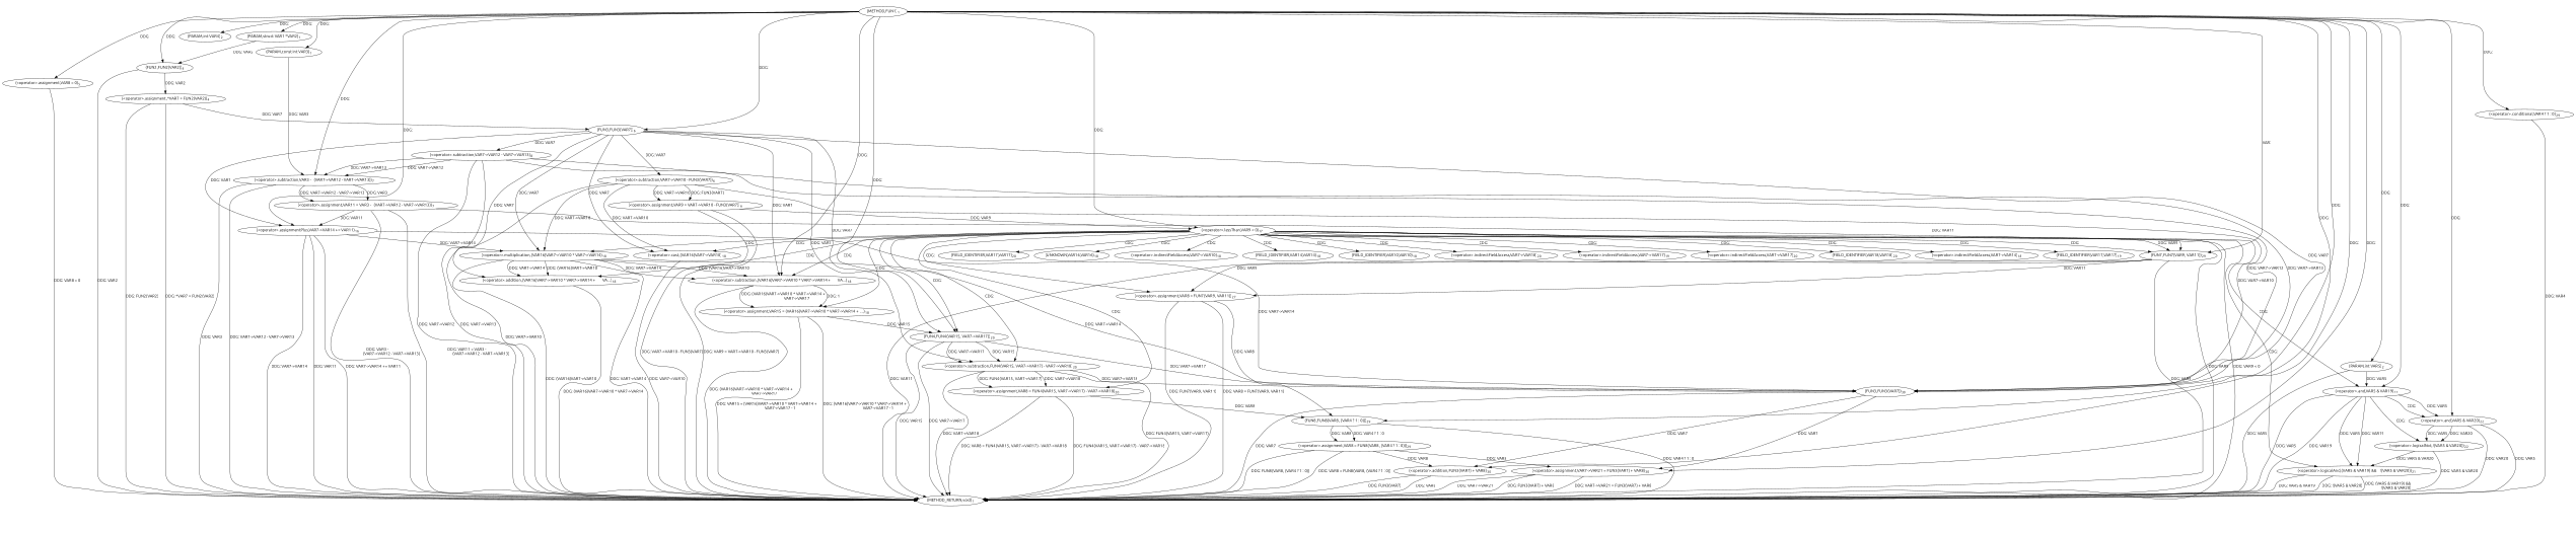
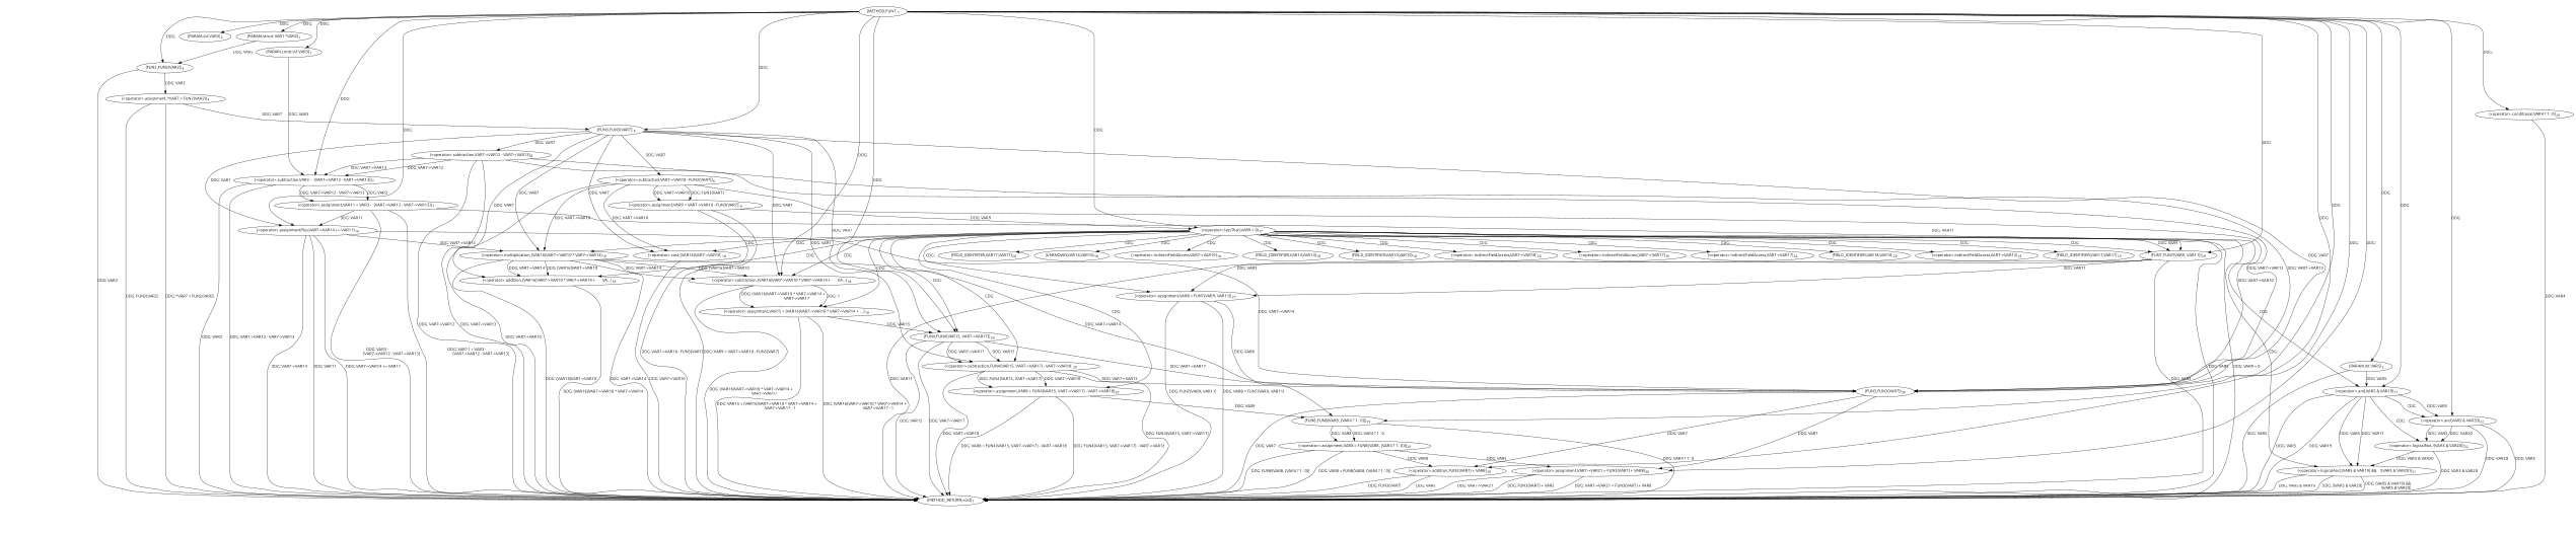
  digraph {
    fontname=Ubuntu
    node [fontname=Ubuntu]
    edge [fontname=Ubuntu]
    n1 [label=<(METHOD,FUN1)<SUB>1</SUB>>]
    n2 [label=<(PARAM,struct VAR1 *VAR2)<SUB>1</SUB>>]
    n3 [label=<(PARAM,const int VAR3)<SUB>1</SUB>>]
    n4 [label=<(PARAM,int VAR4)<SUB>2</SUB>>]
    n5 [label=<(PARAM,int VAR5)<SUB>2</SUB>>]
-   n6 [label=<(&lt;operator&gt;.assignment,VAR8 = 0)<SUB>5</SUB>>]
    n7 [label=<(&lt;operator&gt;.assignmentPlus,VAR7-&gt;VAR14 += VAR11)<SUB>16</SUB>>]
    n8 [label=<(&lt;operator&gt;.assignment,VAR7-&gt;VAR21 = FUN3(VAR7) + VAR8)<SUB>30</SUB>>]
    n9 [label=<(&lt;operator&gt;.lessThan,VAR9 &lt; 0)<SUB>17</SUB>>]
    n10 [label=<(FUN2,FUN2(VAR2))<SUB>4</SUB>>]
    n11 [label=<(&lt;operator&gt;.subtraction,VAR3 -  				 (VAR7-&gt;VAR12 - VAR7-&gt;VAR13))<SUB>7</SUB>>]
    n12 [label=<(FUN8,FUN8(VAR8, (VAR4 ? 1 : 0)))<SUB>29</SUB>>]
    n13 [label=<(&lt;operator&gt;.addition,FUN3(VAR7) + VAR8)<SUB>30</SUB>>]
    n14 [label=<(FUN3,FUN3(VAR7))<SUB>6</SUB>>]
    n15 [label=<(&lt;operator&gt;.conditional,VAR4 ? 1 : 0)<SUB>29</SUB>>]
    n16 [label=<(FUN3,FUN3(VAR7))<SUB>30</SUB>>]
    n17 [label=<(&lt;operator&gt;.subtraction,(VAR16)VAR7-&gt;VAR10 * VAR7-&gt;VAR14 + 			       VA...)<SUB>18</SUB>>]
    n18 [label=<(FUN4,FUN4(VAR15, VAR7-&gt;VAR17))<SUB>20</SUB>>]
    n19 [label=<(&lt;operator&gt;.and,VAR5 &amp; VAR19)<SUB>21</SUB>>]
    n20 [label=<(&lt;operator&gt;.and,VAR5 &amp; VAR20)<SUB>22</SUB>>]
    n21 [label=<(FUN7,FUN7(VAR9, VAR11))<SUB>29</SUB>>]
    n22 [label=<(METHOD_RETURN,void)<SUB>1</SUB>>]
    n23 [label=<(&lt;operator&gt;.multiplication,(VAR16)VAR7-&gt;VAR10 * VAR7-&gt;VAR14)<SUB>18</SUB>>]
    n24 [label=<(&lt;operator&gt;.assignment,VAR15 = (VAR16)VAR7-&gt;VAR10 * VAR7-&gt;VAR14 + 			 ...)<SUB>18</SUB>>]
    n25 [label=<(&lt;operator&gt;.assignment,VAR8 = FUN4(VAR15, VAR7-&gt;VAR17) - VAR7-&gt;VAR18)<SUB>20</SUB>>]
    n26 [label=<(&lt;operator&gt;.subtraction,FUN4(VAR15, VAR7-&gt;VAR17) - VAR7-&gt;VAR18)<SUB>20</SUB>>]
    n27 [label=<(&lt;operator&gt;.logicalAnd,(VAR5 &amp; VAR19) &amp;&amp; 		   !(VAR5 &amp; VAR20))<SUB>21</SUB>>]
    n28 [label=<(&lt;operator&gt;.addition,(VAR16)VAR7-&gt;VAR10 * VAR7-&gt;VAR14 + 			       VA...)<SUB>18</SUB>>]
    n29 [label=<(&lt;operator&gt;.assignment,VAR8 = FUN7(VAR9, VAR11))<SUB>27</SUB>>]
    n30 [label=<(&lt;operator&gt;.cast,(VAR16)VAR7-&gt;VAR10)<SUB>18</SUB>>]
    n31 [label=<(&lt;operator&gt;.indirectFieldAccess,VAR7-&gt;VAR18)<SUB>20</SUB>>]
    n32 [label=<(&lt;operator&gt;.indirectFieldAccess,VAR7-&gt;VAR17)<SUB>19</SUB>>]
    n33 [label=<(&lt;operator&gt;.indirectFieldAccess,VAR7-&gt;VAR17)<SUB>20</SUB>>]
    n34 [label=<(FIELD_IDENTIFIER,VAR18,VAR18)<SUB>20</SUB>>]
    n35 [label=<(&lt;operator&gt;.indirectFieldAccess,VAR7-&gt;VAR14)<SUB>18</SUB>>]
    n36 [label=<(FIELD_IDENTIFIER,VAR17,VAR17)<SUB>19</SUB>>]
    n37 [label=<(FIELD_IDENTIFIER,VAR17,VAR17)<SUB>20</SUB>>]
    n38 [label=<(UNKNOWN,VAR16,VAR16)<SUB>18</SUB>>]
    n39 [label=<(&lt;operator&gt;.indirectFieldAccess,VAR7-&gt;VAR10)<SUB>18</SUB>>]
    n40 [label=<(FIELD_IDENTIFIER,VAR14,VAR14)<SUB>18</SUB>>]
    n41 [label=<(FIELD_IDENTIFIER,VAR10,VAR10)<SUB>18</SUB>>]
    n42 [label=<(&lt;operator&gt;.assignment,*VAR7 = FUN2(VAR2))<SUB>4</SUB>>]
    n43 [label=<(&lt;operator&gt;.assignment,VAR11 = VAR3 -  				 (VAR7-&gt;VAR12 - VAR7-&gt;VAR13))<SUB>7</SUB>>]
    n44 [label=<(&lt;operator&gt;.assignment,VAR8 = FUN8(VAR8, (VAR4 ? 1 : 0)))<SUB>29</SUB>>]
    n45 [label=<(&lt;operator&gt;.subtraction,VAR7-&gt;VAR10 - FUN3(VAR7))<SUB>6</SUB>>]
    n46 [label=<(&lt;operator&gt;.subtraction,VAR7-&gt;VAR12 - VAR7-&gt;VAR13)<SUB>8</SUB>>]
    n47 [label=<(&lt;operator&gt;.logicalNot,!(VAR5 &amp; VAR20))<SUB>22</SUB>>]
    n48 [label=<(&lt;operator&gt;.assignment,VAR9 = VAR7-&gt;VAR10 - FUN3(VAR7))<SUB>6</SUB>>]
    n1 -> n2 [label="DDG: "]
    n1 -> n3 [label="DDG: "]
    n1 -> n4 [label="DDG: "]
    n1 -> n5 [label="DDG: "]
-   n1 -> n6 [label="DDG: "]
    n1 -> n7 [label="DDG: "]
    n1 -> n8 [label="DDG: "]
    n1 -> n9 [label="DDG: "]
    n1 -> n10 [label="DDG: "]
    n1 -> n11 [label="DDG: "]
    n1 -> n12 [label="DDG: "]
    n1 -> n13 [label="DDG: "]
    n1 -> n14 [label="DDG: "]
    n1 -> n15 [label="DDG: "]
    n1 -> n16 [label="DDG: "]
    n1 -> n17 [label="DDG: "]
    n1 -> n18 [label="DDG: "]
    n1 -> n19 [label="DDG: "]
    n1 -> n20 [label="DDG: "]
-   n1 -> n21 [label="VAR: "]
+   n1 -> n21 [label="DDG: "]
    n2 -> n10 [label="DDG: VAR2"]
    n3 -> n11 [label="DDG: VAR3"]
    n5 -> n19 [label="DDG: VAR5"]
    n5 -> n22 [label="DDG: VAR5"]
-   n6 -> n22 [label="DDG: VAR8 = 0"]
    n7 -> n16 [label="DDG: VAR7-&gt;VAR14"]
    n7 -> n22 [label="DDG: VAR7-&gt;VAR14"]
    n7 -> n22 [label="DDG: VAR11"]
    n7 -> n22 [label="DDG: VAR7-&gt;VAR14 += VAR11"]
    n7 -> n23 [label="DDG: VAR7-&gt;VAR14"]
    n8 -> n22 [label="DDG: VAR7-&gt;VAR21"]
    n8 -> n22 [label="DDG: FUN3(VAR7) + VAR8"]
    n8 -> n22 [label="DDG: VAR7-&gt;VAR21 = FUN3(VAR7) + VAR8"]
    n9 -> n17 [label="CDG: "]
    n9 -> n18 [label="CDG: "]
    n9 -> n19 [label="CDG: "]
    n9 -> n21 [label="DDG: VAR9"]
    n9 -> n21 [label="CDG: "]
    n9 -> n22 [label="DDG: VAR9"]
    n9 -> n22 [label="DDG: VAR9 &lt; 0"]
    n9 -> n23 [label="CDG: "]
    n9 -> n24 [label="CDG: "]
    n9 -> n25 [label="CDG: "]
    n9 -> n26 [label="CDG: "]
    n9 -> n27 [label="CDG: "]
    n9 -> n28 [label="CDG: "]
    n9 -> n29 [label="CDG: "]
    n9 -> n30 [label="CDG: "]
    n9 -> n31 [label="CDG: "]
    n9 -> n32 [label="CDG: "]
    n9 -> n33 [label="CDG: "]
    n9 -> n34 [label="CDG: "]
    n9 -> n35 [label="CDG: "]
    n9 -> n36 [label="CDG: "]
    n9 -> n37 [label="CDG: "]
    n9 -> n38 [label="CDG: "]
    n9 -> n39 [label="CDG: "]
    n9 -> n40 [label="CDG: "]
    n9 -> n41 [label="CDG: "]
    n10 -> n22 [label="DDG: VAR2"]
    n10 -> n42 [label="DDG: VAR2"]
    n11 -> n22 [label="DDG: VAR3"]
    n11 -> n22 [label="DDG: VAR7-&gt;VAR12 - VAR7-&gt;VAR13"]
    n11 -> n43 [label="DDG: VAR3"]
    n11 -> n43 [label="DDG: VAR7-&gt;VAR12 - VAR7-&gt;VAR13"]
    n12 -> n22 [label="DDG: VAR4 ? 1 : 0"]
    n12 -> n44 [label="DDG: VAR8"]
    n12 -> n44 [label="DDG: VAR4 ? 1 : 0"]
    n13 -> n22 [label="DDG: FUN3(VAR7)"]
    n13 -> n22 [label="DDG: VAR8"]
    n14 -> n7 [label="DDG: VAR7"]
    n14 -> n16 [label="DDG: VAR7"]
    n14 -> n17 [label="DDG: VAR7"]
    n14 -> n18 [label="DDG: VAR7"]
    n14 -> n23 [label="DDG: VAR7"]
    n14 -> n26 [label="DDG: VAR7"]
    n14 -> n28 [label="DDG: VAR7"]
    n14 -> n30 [label="DDG: VAR7"]
    n14 -> n45 [label="DDG: VAR7"]
    n14 -> n46 [label="DDG: VAR7"]
    n15 -> n22 [label="DDG: VAR4"]
    n16 -> n8 [label="DDG: VAR7"]
    n16 -> n13 [label="DDG: VAR7"]
    n16 -> n22 [label="DDG: VAR7"]
    n17 -> n22 [label="DDG: (VAR16)VAR7-&gt;VAR10 * VAR7-&gt;VAR14 +\n			       VAR7-&gt;VAR17"]
    n17 -> n24 [label="DDG: (VAR16)VAR7-&gt;VAR10 * VAR7-&gt;VAR14 +\n			       VAR7-&gt;VAR17"]
    n17 -> n24 [label="DDG: 1"]
    n18 -> n16 [label="DDG: VAR7-&gt;VAR17"]
    n18 -> n22 [label="DDG: VAR15"]
    n18 -> n22 [label="DDG: VAR7-&gt;VAR17"]
    n18 -> n26 [label="DDG: VAR15"]
    n18 -> n26 [label="DDG: VAR7-&gt;VAR17"]
    n19 -> n20 [label="DDG: VAR5"]
    n19 -> n20 [label="CDG: "]
    n19 -> n22 [label="DDG: VAR5"]
    n19 -> n22 [label="DDG: VAR19"]
    n19 -> n27 [label="DDG: VAR5"]
    n19 -> n27 [label="DDG: VAR19"]
    n19 -> n47 [label="CDG: "]
    n20 -> n22 [label="DDG: VAR5"]
    n20 -> n22 [label="DDG: VAR20"]
    n20 -> n47 [label="DDG: VAR5"]
    n20 -> n47 [label="DDG: VAR20"]
    n21 -> n22 [label="DDG: VAR9"]
    n21 -> n22 [label="DDG: VAR11"]
    n21 -> n29 [label="DDG: VAR9"]
    n21 -> n29 [label="DDG: VAR11"]
    n23 -> n16 [label="DDG: VAR7-&gt;VAR14"]
    n23 -> n17 [label="DDG: (VAR16)VAR7-&gt;VAR10"]
    n23 -> n17 [label="DDG: VAR7-&gt;VAR14"]
    n23 -> n22 [label="DDG: (VAR16)VAR7-&gt;VAR10"]
    n23 -> n22 [label="DDG: VAR7-&gt;VAR14"]
    n23 -> n28 [label="DDG: (VAR16)VAR7-&gt;VAR10"]
    n23 -> n28 [label="DDG: VAR7-&gt;VAR14"]
    n24 -> n18 [label="DDG: VAR15"]
    n24 -> n22 [label="DDG: (VAR16)VAR7-&gt;VAR10 * VAR7-&gt;VAR14 +\n			       VAR7-&gt;VAR17 - 1"]
    n24 -> n22 [label="DDG: VAR15 = (VAR16)VAR7-&gt;VAR10 * VAR7-&gt;VAR14 +\n			       VAR7-&gt;VAR17 - 1"]
    n25 -> n12 [label="DDG: VAR8"]
    n25 -> n22 [label="DDG: FUN4(VAR15, VAR7-&gt;VAR17) - VAR7-&gt;VAR18"]
    n25 -> n22 [label="DDG: VAR8 = FUN4(VAR15, VAR7-&gt;VAR17) - VAR7-&gt;VAR18"]
    n26 -> n16 [label="DDG: VAR7-&gt;VAR18"]
    n26 -> n22 [label="DDG: FUN4(VAR15, VAR7-&gt;VAR17)"]
    n26 -> n22 [label="DDG: VAR7-&gt;VAR18"]
    n26 -> n25 [label="DDG: FUN4(VAR15, VAR7-&gt;VAR17)"]
    n26 -> n25 [label="DDG: VAR7-&gt;VAR18"]
    n27 -> n22 [label="DDG: VAR5 &amp; VAR19"]
    n27 -> n22 [label="DDG: !(VAR5 &amp; VAR20)"]
    n27 -> n22 [label="DDG: (VAR5 &amp; VAR19) &amp;&amp;\n		   !(VAR5 &amp; VAR20)"]
    n28 -> n22 [label="DDG: (VAR16)VAR7-&gt;VAR10 * VAR7-&gt;VAR14"]
    n29 -> n12 [label="DDG: VAR8"]
    n29 -> n22 [label="DDG: FUN7(VAR9, VAR11)"]
    n29 -> n22 [label="DDG: VAR8 = FUN7(VAR9, VAR11)"]
    n30 -> n22 [label="DDG: VAR7-&gt;VAR10"]
    n42 -> n14 [label="DDG: VAR7"]
    n42 -> n22 [label="DDG: FUN2(VAR2)"]
    n42 -> n22 [label="DDG: *VAR7 = FUN2(VAR2)"]
    n43 -> n7 [label="DDG: VAR11"]
    n43 -> n21 [label="DDG: VAR11"]
    n43 -> n22 [label="DDG: VAR3 -\n 				 (VAR7-&gt;VAR12 - VAR7-&gt;VAR13)"]
    n43 -> n22 [label="DDG: VAR11 = VAR3 -\n 				 (VAR7-&gt;VAR12 - VAR7-&gt;VAR13)"]
    n44 -> n8 [label="DDG: VAR8"]
    n44 -> n13 [label="DDG: VAR8"]
    n44 -> n22 [label="DDG: FUN8(VAR8, (VAR4 ? 1 : 0))"]
    n44 -> n22 [label="DDG: VAR8 = FUN8(VAR8, (VAR4 ? 1 : 0))"]
    n45 -> n16 [label="DDG: VAR7-&gt;VAR10"]
    n45 -> n22 [label="DDG: VAR7-&gt;VAR10"]
    n45 -> n23 [label="DDG: VAR7-&gt;VAR10"]
    n45 -> n30 [label="DDG: VAR7-&gt;VAR10"]
    n45 -> n48 [label="DDG: VAR7-&gt;VAR10"]
    n45 -> n48 [label="DDG: FUN3(VAR7)"]
    n46 -> n11 [label="DDG: VAR7-&gt;VAR12"]
    n46 -> n11 [label="DDG: VAR7-&gt;VAR13"]
    n46 -> n16 [label="DDG: VAR7-&gt;VAR12"]
    n46 -> n16 [label="DDG: VAR7-&gt;VAR13"]
    n46 -> n22 [label="DDG: VAR7-&gt;VAR12"]
    n46 -> n22 [label="DDG: VAR7-&gt;VAR13"]
    n47 -> n22 [label="DDG: VAR5 &amp; VAR20"]
    n47 -> n27 [label="DDG: VAR5 &amp; VAR20"]
    n48 -> n9 [label="DDG: VAR9"]
    n48 -> n22 [label="DDG: VAR7-&gt;VAR10 - FUN3(VAR7)"]
    n48 -> n22 [label="DDG: VAR9 = VAR7-&gt;VAR10 - FUN3(VAR7)"]
  }
